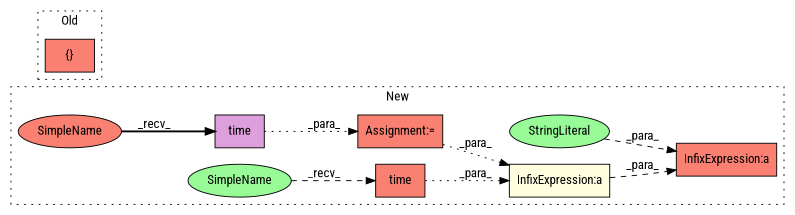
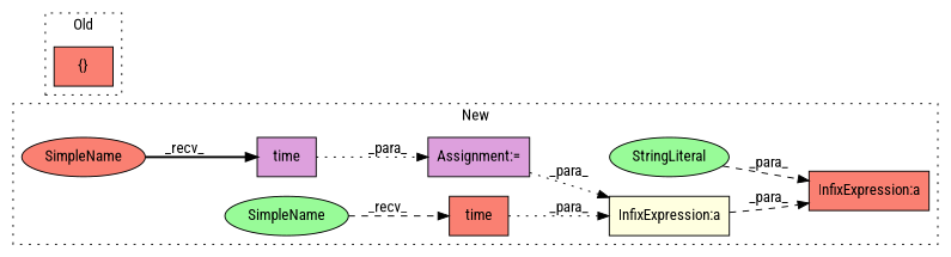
  digraph {
    rankdir=LR
    fontname="Roboto Condensed"
    node [a=32 l=6 shape=box style=filled fillcolor=salmon fontname="Roboto Condensed"]
    edge [style=dotted fontname="Roboto Condensed"]
    n1 [label=time s=9402]
    n2 [a=27 l=10 label="InfixExpression:a" s=9856]
    n3 [a=45 l=31 label=StringLiteral s=9825 shape=ellipse fillcolor=palegreen]
    n4 [label=time s=9768 fillcolor=plum]
    n5 [a=27 l=3 label="InfixExpression:a" s=9889 fillcolor=lightyellow]
-   n6 [a=7 l=1 label="Assignment:=" s=9762]
+   n6 [a=7 l=1 label="Assignment:=" s=9762 fillcolor=plum]
    n7 [a=42 l=4 label=SimpleName s=9763 shape=ellipse]
    n8 [a=42 l=4 label=SimpleName s=9397 shape=ellipse fillcolor=palegreen]
    n9 [a=4 l="1,1" label="{}" s="7985,7990"]
    subgraph cluster_1 {
      label=New
      style=dotted
      n1
      n2
      n3
      n4
      n5
      n6
      n7
      n8
    }
    subgraph cluster_2 {
      label=Old
      style=dotted
      n9
    }
    n1 -> n5 [label=_para_]
    n3 -> n2 [label=_para_ style=dashed]
    n4 -> n6 [label=_para_]
    n5 -> n2 [label=_para_ style=dashed]
    n6 -> n5 [label=_para_]
    n7 -> n4 [label=_recv_ style=bold]
    n8 -> n1 [label=_recv_ style=dashed]
  }
